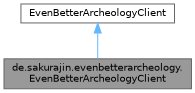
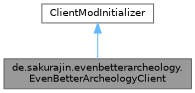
  digraph {
    node [color=gray40 fontname=Helvetica fontsize=10 shape=box style=filled]
    n1 [fillcolor=grey60 fontcolor=black height=0.2 label="de.sakurajin.evenbetterarcheology.\lEvenBetterArcheologyClient" width=0.4]
-   n2 [fillcolor=white height=0.2 label=EvenBetterArcheologyClient width=0.4]
+   n2 [fillcolor=white height=0.2 label=ClientModInitializer width=0.4]
    n2 -> n1 [color=steelblue1 dir=back fontname=Helvetica fontsize=10 labelfontname=Helvetica labelfontsize=10 style=solid]
  }
